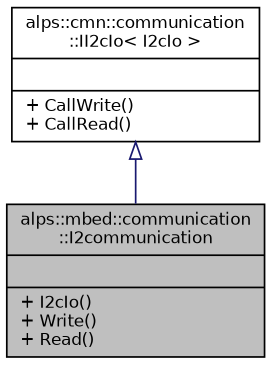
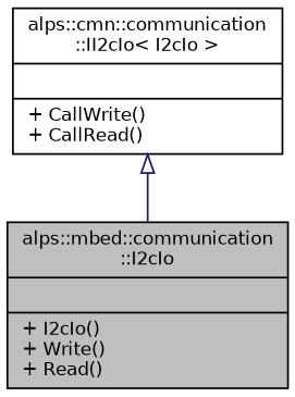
  digraph {
    node [color=black fontname=Helvetica fontsize=10 shape=record style=filled]
-   n1 [fillcolor=grey75 fontcolor=black height=0.2 label="{alps::mbed::communication\l::I2communication\n||+ I2cIo()\l+ Write()\l+ Read()\l}" width=0.4]
+   n1 [fillcolor=grey75 fontcolor=black height=0.2 label="{alps::mbed::communication\l::I2cIo\n||+ I2cIo()\l+ Write()\l+ Read()\l}" width=0.4]
    n2 [fillcolor=white height=0.2 label="{alps::cmn::communication\l::II2cIo\< I2cIo \>\n||+ CallWrite()\l+ CallRead()\l}" width=0.4]
    n2 -> n1 [arrowtail=onormal color=midnightblue dir=back fontname=Helvetica fontsize=10 labelfontname=Helvetica labelfontsize=10 style=solid]
  }
